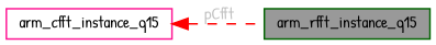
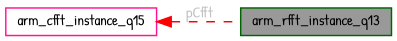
  digraph {
    rankdir=LR
    fontname="Patrick Hand"
    node [fontname="Patrick Hand" fontsize=10 shape=box style=filled]
-   n1 [color=darkgreen fillcolor=grey60 fontcolor=black height=0.2 label=arm_rfft_instance_q15 width=0.4]
+   n1 [color=darkgreen fillcolor=grey60 fontcolor=black height=0.2 label=arm_rfft_instance_q13 width=0.4]
    n2 [color=deeppink fillcolor=white height=0.2 label=arm_cfft_instance_q15 width=0.4]
    n2 -> n1 [color=red dir=back fontcolor=grey fontname="Patrick Hand" fontsize=10 label=" pCfft" labelfontname=Helvetica labelfontsize=10 style=dashed]
  }
